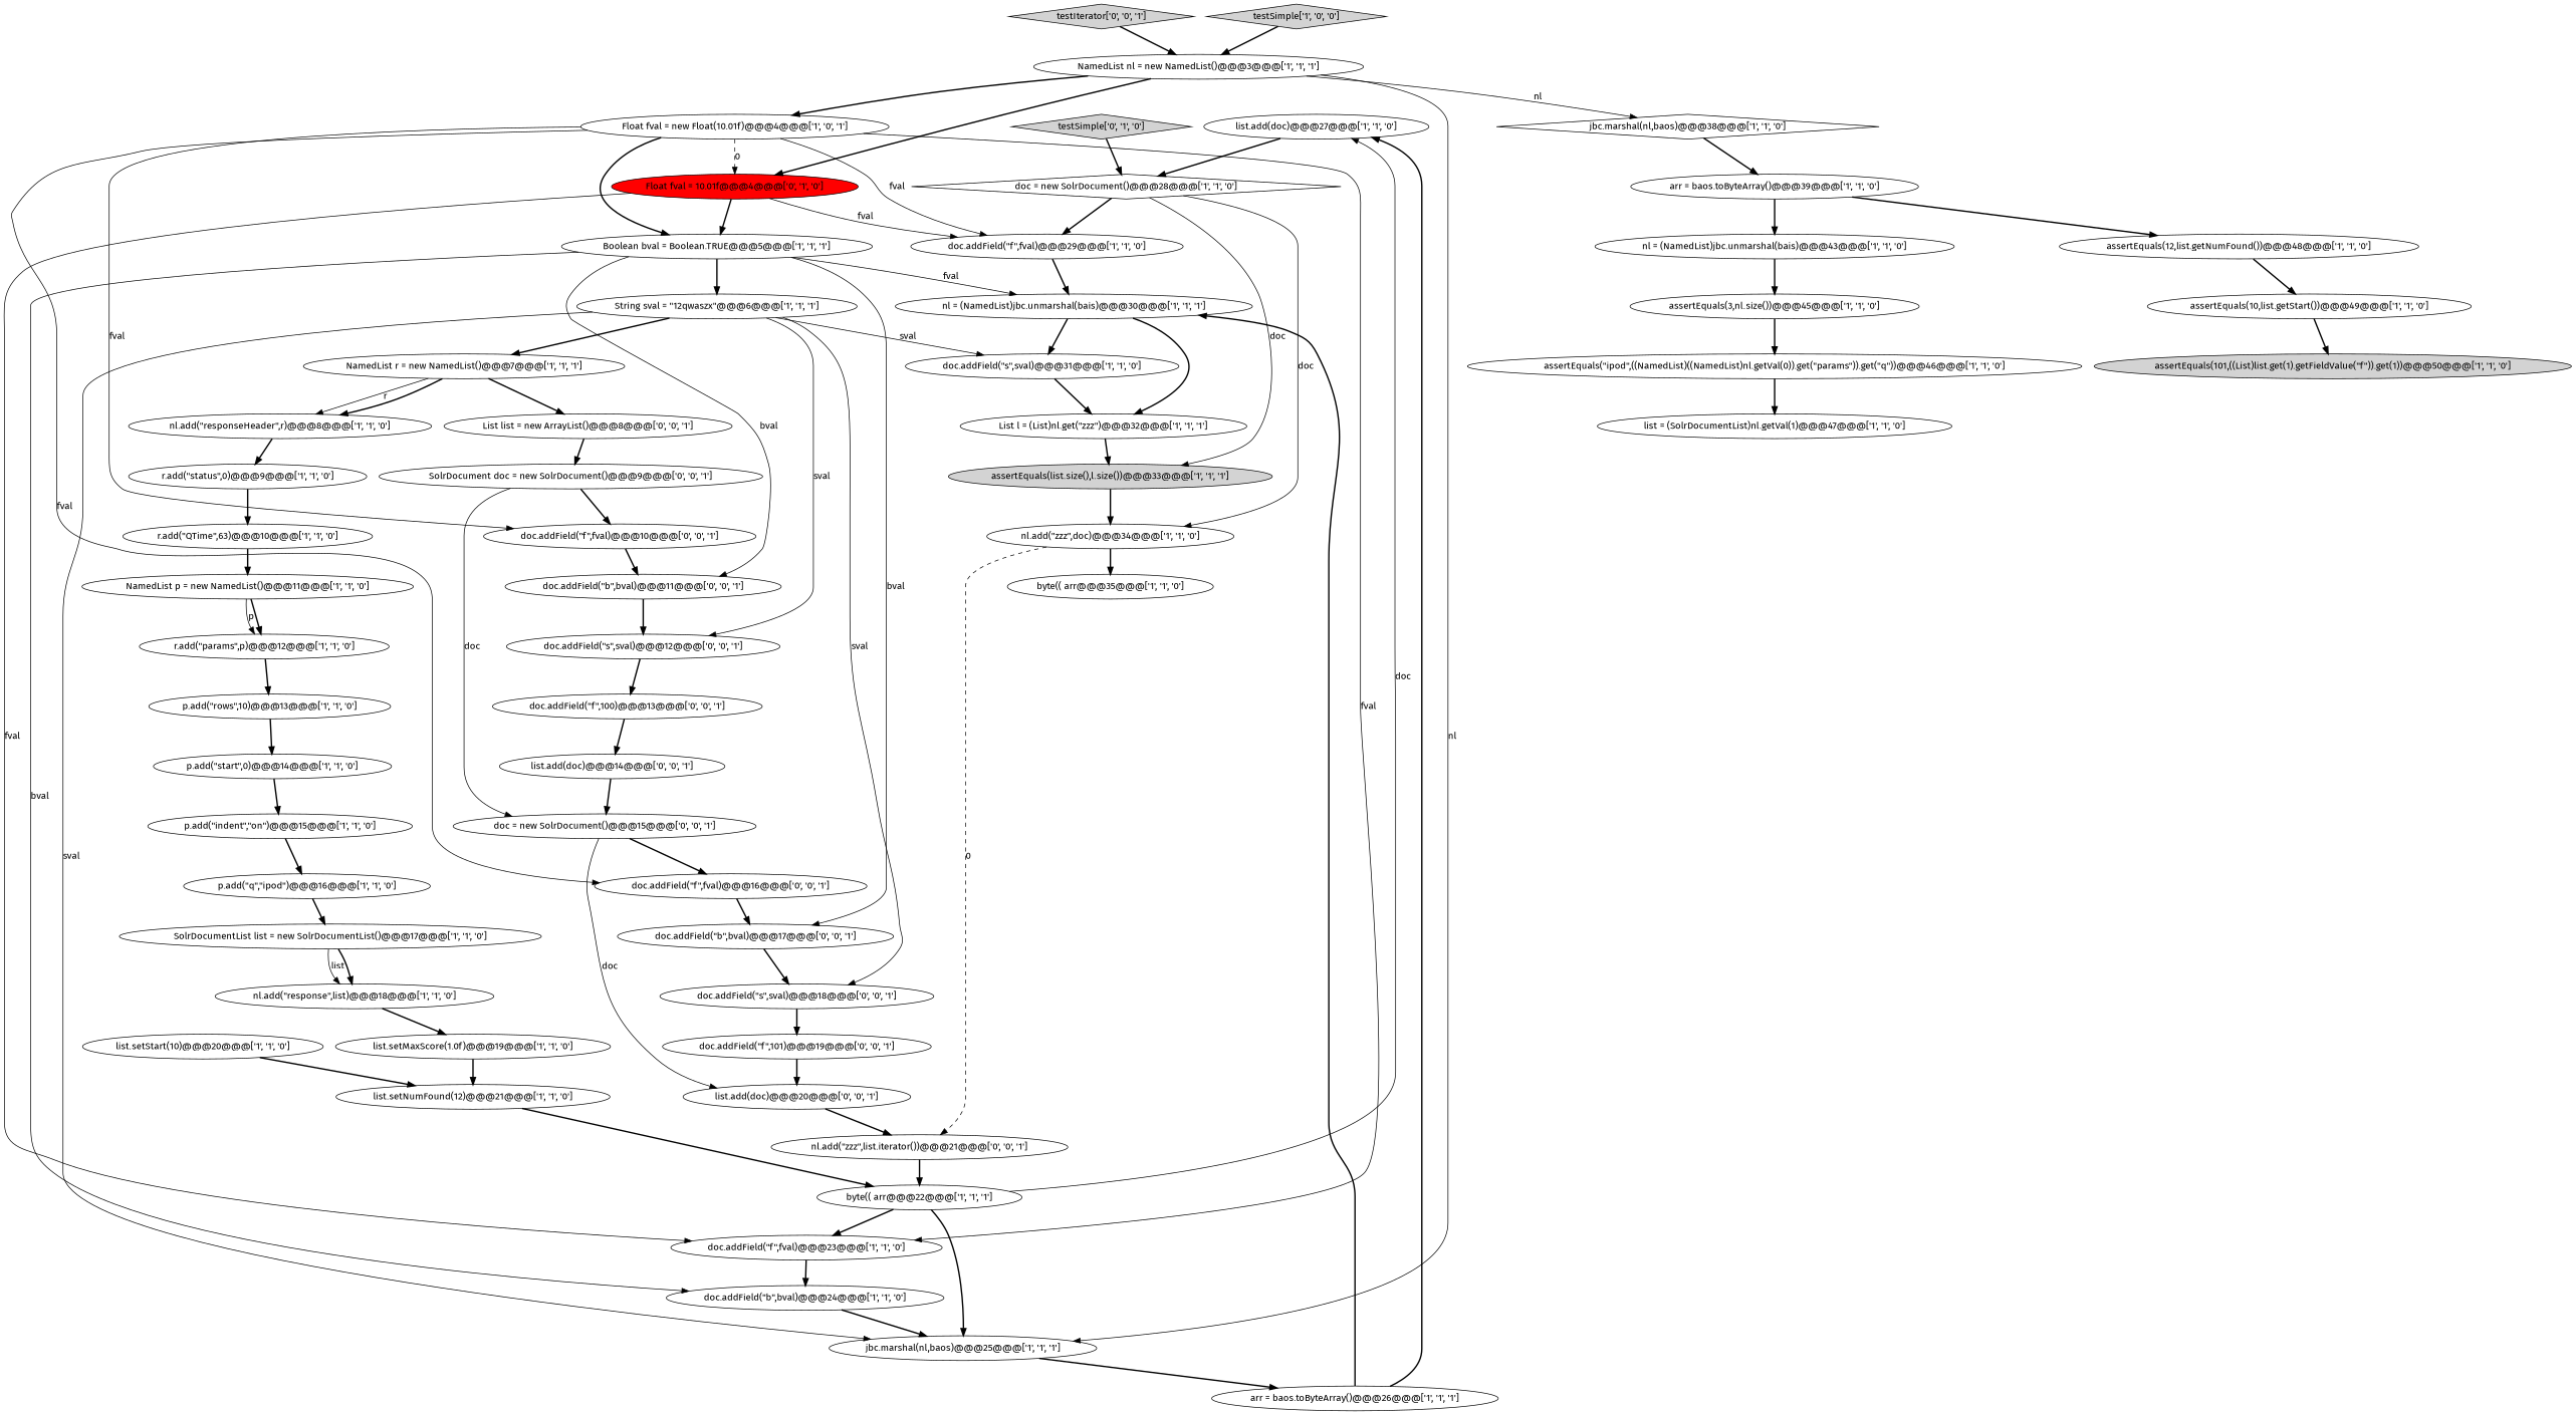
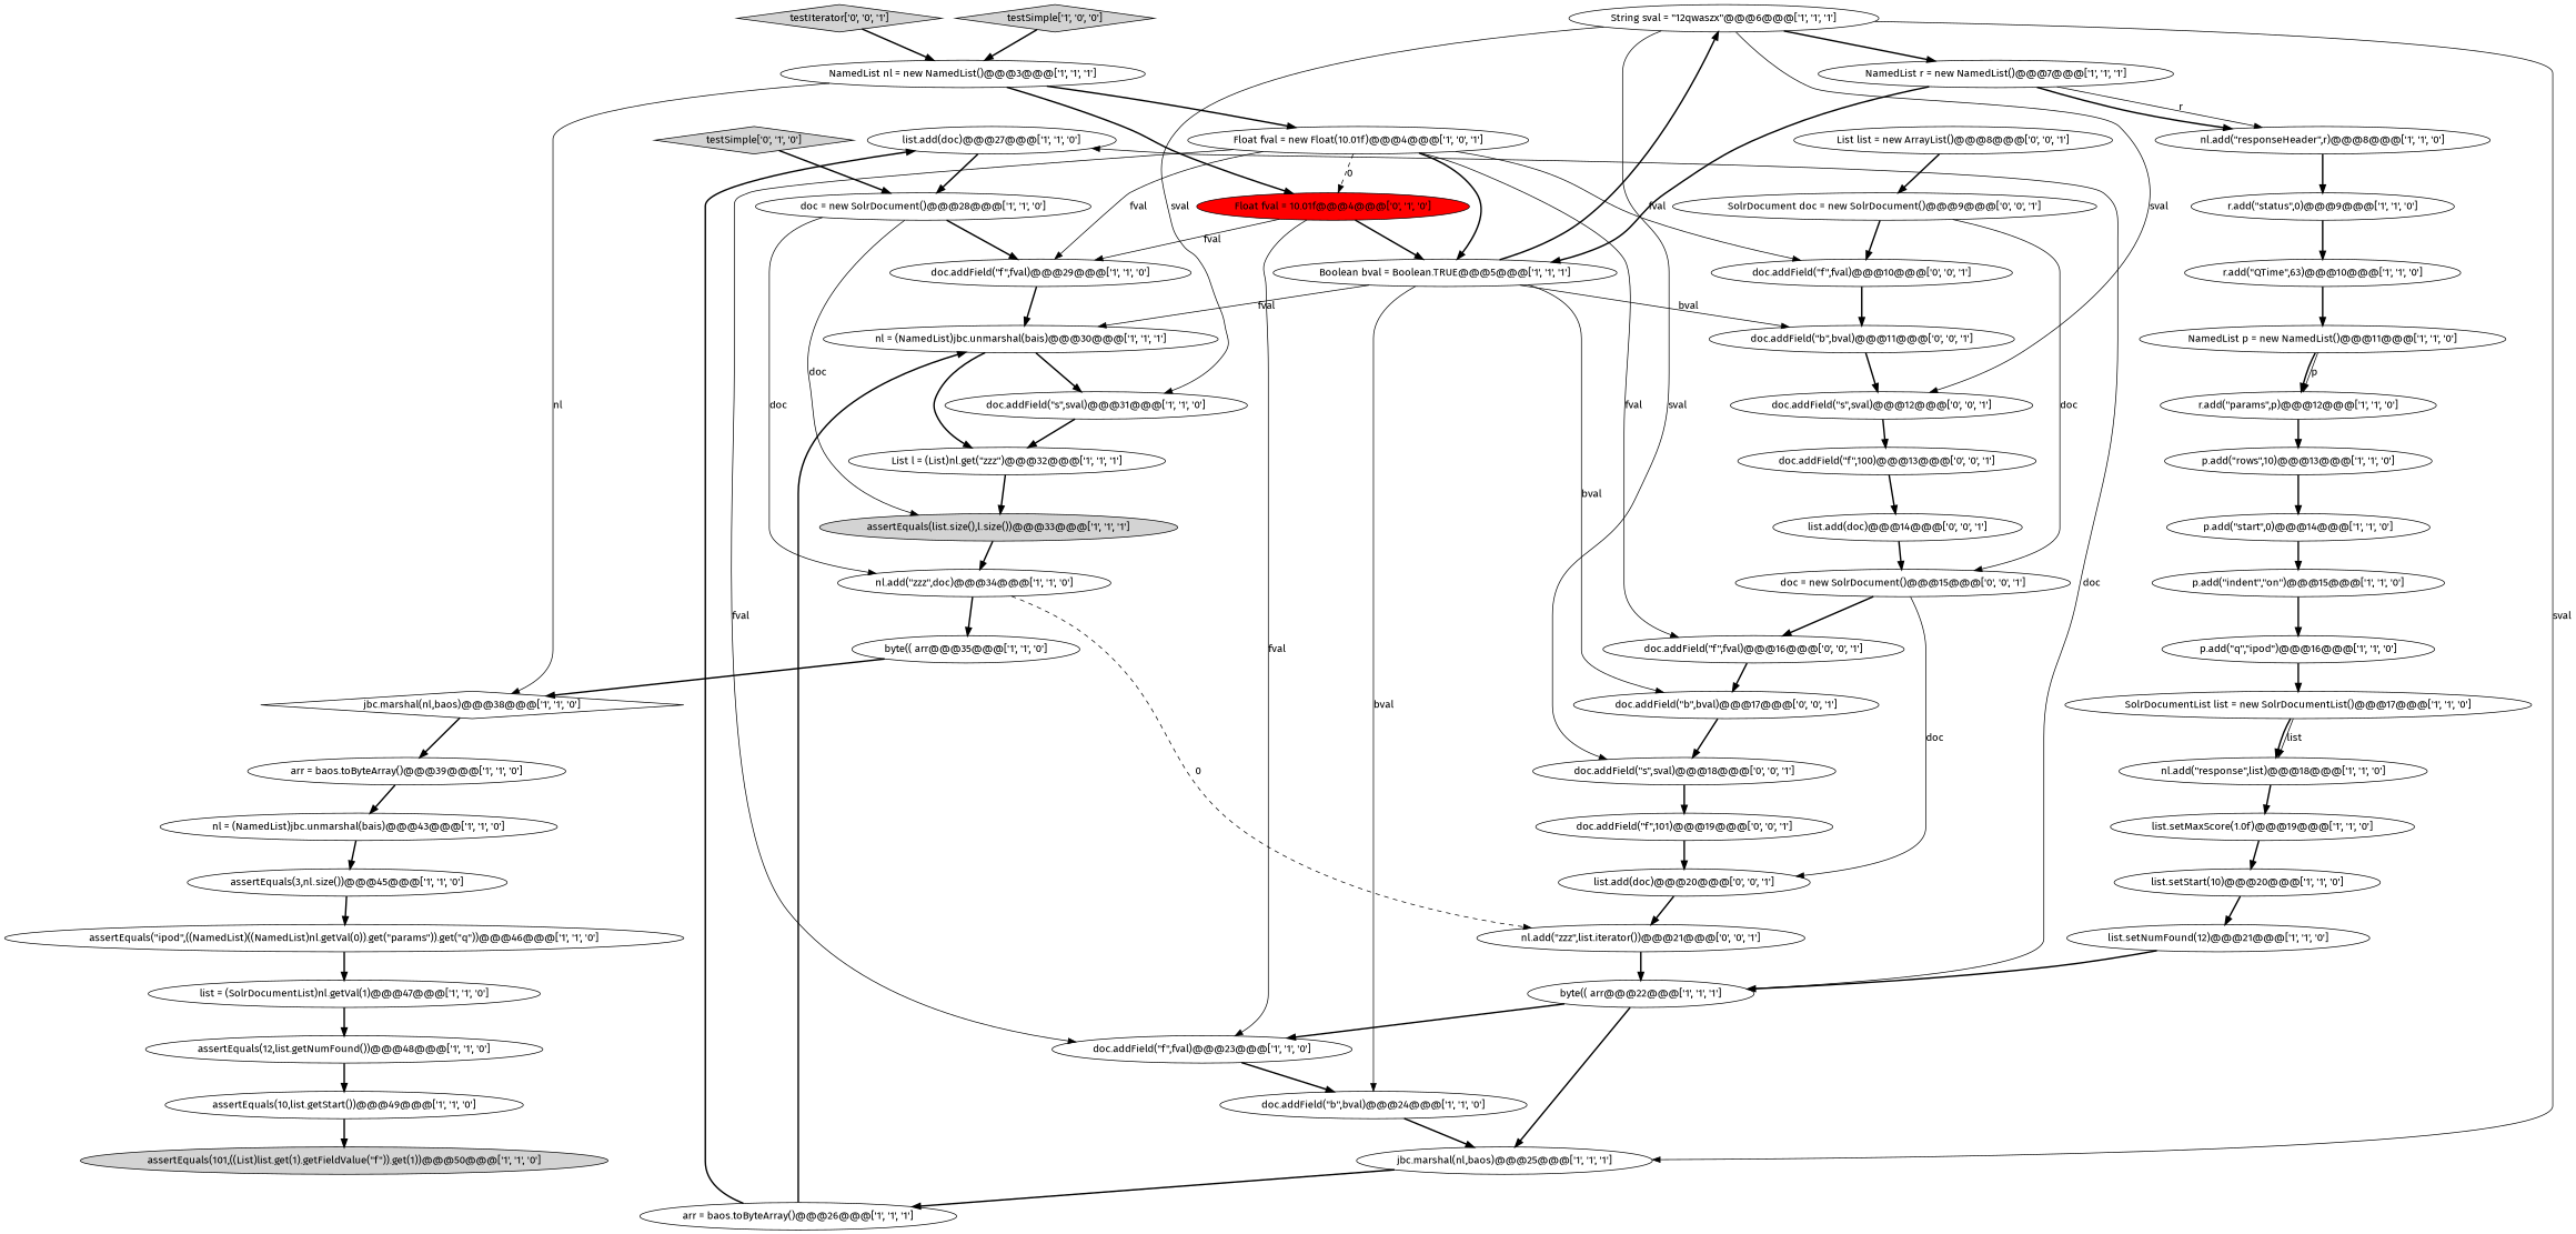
  digraph {
    fontname="Fira Sans"
    node [fillcolor=white fontname="Fira Sans" shape=ellipse style=filled]
    edge [fontname="Fira Sans" style=bold]
    n1 [label="list.add(doc)@@@27@@@['1', '1', '0']"]
-   n2 [label="doc = new SolrDocument()@@@28@@@['1', '1', '0']" shape=diamond]
+   n2 [label="doc = new SolrDocument()@@@28@@@['1', '1', '0']"]
    n3 [label="doc.addField(\"f\",fval)@@@29@@@['1', '1', '0']"]
    n4 [fillcolor=lightgray label="assertEquals(list.size(),l.size())@@@33@@@['1', '1', '1']"]
    n5 [label="nl.add(\"zzz\",doc)@@@34@@@['1', '1', '0']"]
    n6 [label="list.setMaxScore(1.0f)@@@19@@@['1', '1', '0']"]
    n7 [label="list.setStart(10)@@@20@@@['1', '1', '0']"]
    n8 [label="list.setNumFound(12)@@@21@@@['1', '1', '0']"]
    n9 [label="r.add(\"QTime\",63)@@@10@@@['1', '1', '0']"]
    n10 [label="NamedList p = new NamedList()@@@11@@@['1', '1', '0']"]
    n11 [label="r.add(\"params\",p)@@@12@@@['1', '1', '0']"]
    n12 [label="Float fval = new Float(10.01f)@@@4@@@['1', '0', '1']"]
    n13 [label="doc.addField(\"f\",fval)@@@10@@@['0', '0', '1']"]
    n14 [label="doc.addField(\"f\",fval)@@@16@@@['0', '0', '1']"]
    n15 [fillcolor=red label="Float fval = 10.01f@@@4@@@['0', '1', '0']"]
    n16 [label="Boolean bval = Boolean.TRUE@@@5@@@['1', '1', '1']"]
    n17 [label="doc.addField(\"f\",fval)@@@23@@@['1', '1', '0']"]
    n18 [label="doc.addField(\"b\",bval)@@@11@@@['0', '0', '1']"]
    n19 [label="doc.addField(\"b\",bval)@@@17@@@['0', '0', '1']"]
    n20 [label="nl = (NamedList)jbc.unmarshal(bais)@@@30@@@['1', '1', '1']"]
    n21 [label="String sval = \"12qwaszx\"@@@6@@@['1', '1', '1']"]
    n22 [label="doc.addField(\"b\",bval)@@@24@@@['1', '1', '0']"]
    n23 [label="doc.addField(\"s\",sval)@@@12@@@['0', '0', '1']"]
    n24 [label="doc.addField(\"s\",sval)@@@18@@@['0', '0', '1']"]
    n25 [label="list.add(doc)@@@14@@@['0', '0', '1']"]
    n26 [label="doc = new SolrDocument()@@@15@@@['0', '0', '1']"]
    n27 [label="list.add(doc)@@@20@@@['0', '0', '1']"]
    n28 [label="List l = (List)nl.get(\"zzz\")@@@32@@@['1', '1', '1']"]
    n29 [label="doc.addField(\"s\",sval)@@@31@@@['1', '1', '0']"]
    n30 [label="jbc.marshal(nl,baos)@@@25@@@['1', '1', '1']"]
    n31 [label="NamedList r = new NamedList()@@@7@@@['1', '1', '1']"]
    n32 [label="byte(( arr@@@22@@@['1', '1', '1']"]
    n33 [label="arr = baos.toByteArray()@@@26@@@['1', '1', '1']"]
    n34 [label="arr = baos.toByteArray()@@@39@@@['1', '1', '0']"]
    n35 [label="nl = (NamedList)jbc.unmarshal(bais)@@@43@@@['1', '1', '0']"]
    n36 [label="assertEquals(3,nl.size())@@@45@@@['1', '1', '0']"]
    n37 [label="assertEquals(10,list.getStart())@@@49@@@['1', '1', '0']"]
    n38 [fillcolor=lightgray label="assertEquals(101,((List)list.get(1).getFieldValue(\"f\")).get(1))@@@50@@@['1', '1', '0']"]
    n39 [label="p.add(\"rows\",10)@@@13@@@['1', '1', '0']"]
    n40 [label="p.add(\"start\",0)@@@14@@@['1', '1', '0']"]
    n41 [label="p.add(\"indent\",\"on\")@@@15@@@['1', '1', '0']"]
    n42 [label="nl.add(\"response\",list)@@@18@@@['1', '1', '0']"]
    n43 [label="nl.add(\"zzz\",list.iterator())@@@21@@@['0', '0', '1']"]
    n44 [label="doc.addField(\"f\",100)@@@13@@@['0', '0', '1']"]
    n45 [label="p.add(\"q\",\"ipod\")@@@16@@@['1', '1', '0']"]
    n46 [label="SolrDocumentList list = new SolrDocumentList()@@@17@@@['1', '1', '0']"]
    n47 [label="nl.add(\"responseHeader\",r)@@@8@@@['1', '1', '0']"]
    n48 [label="r.add(\"status\",0)@@@9@@@['1', '1', '0']"]
    n49 [label="list = (SolrDocumentList)nl.getVal(1)@@@47@@@['1', '1', '0']"]
    n50 [label="assertEquals(12,list.getNumFound())@@@48@@@['1', '1', '0']"]
    n51 [label="assertEquals(\"ipod\",((NamedList)((NamedList)nl.getVal(0)).get(\"params\")).get(\"q\"))@@@46@@@['1', '1', '0']"]
    n52 [fillcolor=lightgray label="testSimple['0', '1', '0']" shape=diamond]
    n53 [label="NamedList nl = new NamedList()@@@3@@@['1', '1', '1']"]
    n54 [label="jbc.marshal(nl,baos)@@@38@@@['1', '1', '0']" shape=diamond]
    n55 [label="SolrDocument doc = new SolrDocument()@@@9@@@['0', '0', '1']"]
    n56 [fillcolor=lightgray label="testIterator['0', '0', '1']" shape=diamond]
    n57 [label="doc.addField(\"f\",101)@@@19@@@['0', '0', '1']"]
    n58 [label="byte(( arr@@@35@@@['1', '1', '0']"]
    n59 [label="List list = new ArrayList()@@@8@@@['0', '0', '1']"]
    n60 [fillcolor=lightgray label="testSimple['1', '0', '0']" shape=diamond]
    n1 -> n2
    n2 -> n3
    n2 -> n4 [label=doc style=solid]
    n2 -> n5 [label=doc style=solid]
    n3 -> n20
    n4 -> n5
    n5 -> n43 [label=0 style=dashed]
    n5 -> n58
-   n6 -> n8
+   n6 -> n7
    n7 -> n8
    n8 -> n32
    n9 -> n10
    n10 -> n11 [label=p style=solid]
    n10 -> n11
    n11 -> n39
    n12 -> n3 [label=fval style=solid]
    n12 -> n13 [label=fval style=solid]
    n12 -> n14 [label=fval style=solid]
    n12 -> n15 [label=0 style=dashed]
    n12 -> n16
    n12 -> n17 [label=fval style=solid]
    n13 -> n18
    n14 -> n19
    n15 -> n3 [label=fval style=solid]
    n15 -> n16
    n15 -> n17 [label=fval style=solid]
    n16 -> n18 [label=bval style=solid]
    n16 -> n19 [label=bval style=solid]
    n16 -> n20 [label=fval style=solid]
    n16 -> n21
    n16 -> n22 [label=bval style=solid]
    n17 -> n22
    n18 -> n23
    n19 -> n24
    n20 -> n28
    n20 -> n29
    n21 -> n23 [label=sval style=solid]
    n21 -> n24 [label=sval style=solid]
    n21 -> n29 [label=sval style=solid]
    n21 -> n30 [label=sval style=solid]
    n21 -> n31
    n22 -> n30
    n23 -> n44
    n24 -> n57
    n25 -> n26
    n26 -> n14
    n26 -> n27 [label=doc style=solid]
    n27 -> n43
    n28 -> n4
    n29 -> n28
    n30 -> n33
    n31 -> n47 [label=r style=solid]
    n31 -> n47
-   n31 -> n59
+   n31 -> n16
    n32 -> n1 [label=doc style=solid]
    n32 -> n17
    n32 -> n30
    n33 -> n1
    n33 -> n20
    n34 -> n35
    n35 -> n36
    n36 -> n51
    n37 -> n38
    n39 -> n40
    n40 -> n41
    n41 -> n45
    n42 -> n6
    n43 -> n32
    n44 -> n25
    n45 -> n46
    n46 -> n42 [label=list style=solid]
    n46 -> n42
    n47 -> n48
    n48 -> n9
-   n34 -> n50
+   n49 -> n50
    n50 -> n37
    n51 -> n49
    n52 -> n2
    n53 -> n12
    n53 -> n15
-   n53 -> n30 [label=nl style=solid]
    n53 -> n54 [label=nl style=solid]
    n54 -> n34
    n55 -> n13
    n55 -> n26 [label=doc style=solid]
    n56 -> n53
    n57 -> n27
+   n58 -> n54
    n59 -> n55
    n60 -> n53
  }
